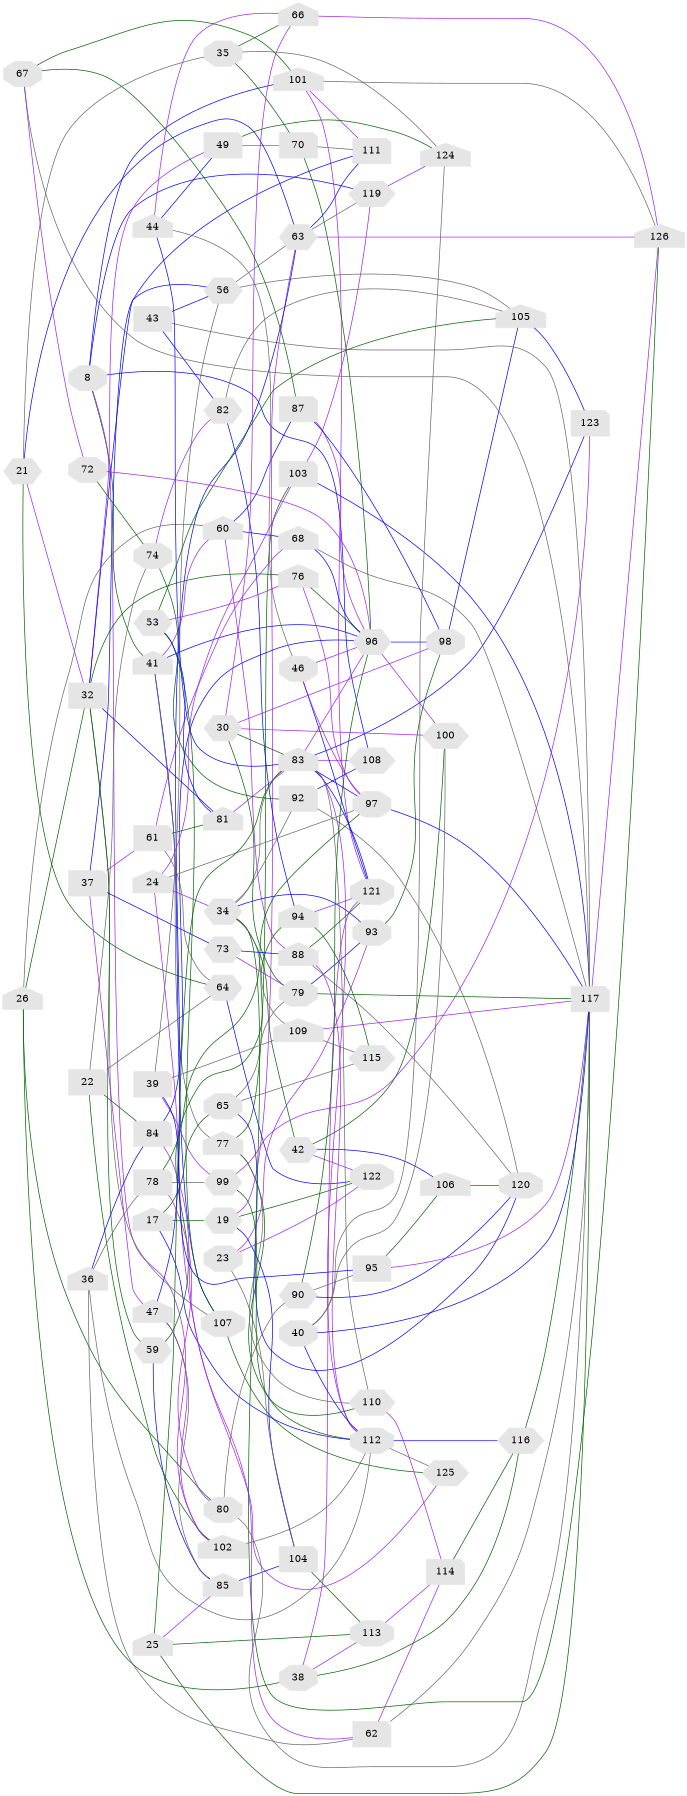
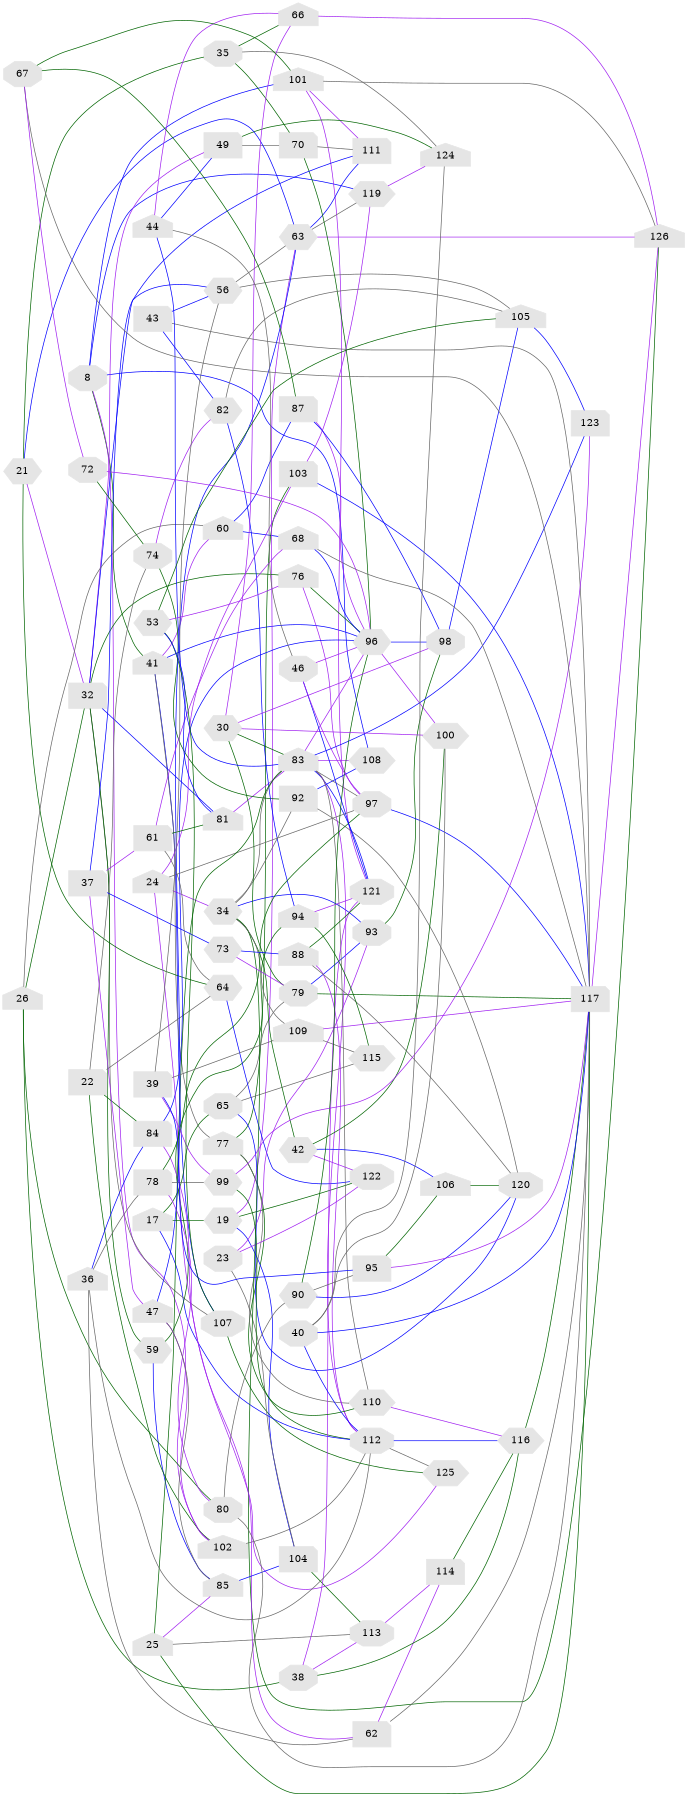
  graph {
    rankdir=LR
    node [color=gray90 shape=house style=filled]
    edge [color=purple]
    8 [shape=octagon super="+3"]
    41 [super="+2"]
    101 [super="+16"]
    102
    108 [shape=hexagon]
    119 [shape=hexagon]
    60 [super="+50"]
    107 [shape=octagon]
    77
    96 [shape=hexagon super="+13+57+48"]
    126 [super="+91+28"]
    111 [shape=note]
    121 [shape=octagon super="+86+118"]
    112 [shape=octagon super="+10+31+55"]
    124
    19 [shape=hexagon]
    17
    65 [shape=octagon]
    63 [shape=hexagon super="+58"]
    104 [shape=note]
    122 [shape=octagon]
    79 [shape=octagon]
    115 [shape=hexagon]
    120 [shape=octagon]
    116 [shape=hexagon super="+45"]
    125 [shape=hexagon]
    113 [shape=octagon]
    32 [shape=note super="+11+20"]
    49 [shape=note]
    59 [shape=hexagon]
    76
    81
    56 [shape=hexagon]
    21 [shape=hexagon]
    35 [shape=octagon]
    64 [shape=hexagon]
    66
    70 [shape=note]
    22 [shape=note]
    74 [shape=octagon]
    84 [shape=note]
    92 [shape=note]
    82 [shape=hexagon]
    23 [shape=octagon]
    93 [shape=octagon]
    98 [shape=octagon]
    34 [shape=hexagon super="+14+27"]
    83 [super="+54+52"]
    42 [shape=hexagon]
    109
    24
    62 [shape=note]
    97 [shape=octagon super="+75+29"]
    103 [shape=note]
    117 [shape=note super="+89+69"]
    114 [shape=note]
    110 [shape=hexagon]
    123 [shape=note]
    25
    85
    26
    38 [shape=octagon]
    80 [shape=octagon]
    68
    87 [shape=note]
    88 [super="+15"]
    90 [shape=hexagon]
    30 [shape=hexagon]
    100 [shape=hexagon]
    105 [super="+33"]
    43 [shape=note]
    94
    106
    36
    78 [shape=note]
    99 [shape=hexagon]
    37 [shape=note]
    47
    61 [shape=note]
    73 [shape=hexagon]
    39 [shape=note]
    95 [shape=note]
    40 [shape=octagon]
    44
    46 [shape=octagon]
    53 [shape=hexagon]
    72 [shape=octagon]
    67 [shape=octagon]
    8 -- 41 [color=darkgreen]
    8 -- 101 [color=blue]
    8 -- 102
    8 -- 108 [color=blue weight=2]
    8 -- 119 [color=blue]
    41 -- 60 [weight=2]
    41 -- 107 [color=blue]
    41 -- 77 [color=gray40]
    41 -- 96 [color=blue]
    101 -- 126 [color=gray40 weight=2]
    101 -- 111
    101 -- 121
    102 -- 112 [color=gray40]
    119 -- 124
    60 -- 68 [color=blue]
    60 -- 87 [color=blue]
-   60 -- 88
    107 -- 125 [color=darkgreen]
    77 -- 112 [color=darkgreen]
    77 -- 103 [color=darkgreen]
    77 -- 110 [color=gray40]
    96 -- 98 [color=blue]
    96 -- 100
    112 -- 116 [color=blue weight=2]
    112 -- 125 [color=gray40 weight=2]
    19 -- 63
    19 -- 104 [color=blue]
    19 -- 122 [color=darkgreen]
    17 -- 112 [color=blue weight=2]
    17 -- 19 [color=darkgreen]
    17 -- 65 [color=darkgreen]
    65 -- 79 [color=gray40]
    65 -- 115 [color=gray40]
    65 -- 120 [color=blue]
    63 -- 119 [color=gray40]
    63 -- 126 [weight=2]
    63 -- 111 [color=blue]
    104 -- 113 [color=darkgreen]
    79 -- 93 [color=blue]
    79 -- 117 [color=darkgreen]
    116 -- 117 [color=darkgreen weight=2]
    113 -- 114
    32 -- 107 [color=gray40]
    32 -- 49
    32 -- 59 [color=darkgreen]
    32 -- 76 [color=darkgreen]
    32 -- 81 [color=blue]
    32 -- 56 [color=blue]
    49 -- 124 [color=darkgreen]
    49 -- 70 [color=gray40]
    59 -- 85 [color=blue]
    59 -- 94 [color=darkgreen]
    76 -- 96 [color=darkgreen]
    76 -- 97
    81 -- 83
    56 -- 63 [color=gray40]
    56 -- 105 [color=gray40]
    21 -- 63 [color=blue]
    21 -- 32
-   21 -- 35 [color=gray40]
+   21 -- 35 [color=darkgreen]
    21 -- 64 [color=darkgreen]
    35 -- 124 [color=gray40]
    35 -- 66 [color=darkgreen]
    35 -- 70 [color=darkgreen]
    64 -- 122 [color=blue]
    66 -- 126
    70 -- 96 [color=darkgreen]
    70 -- 111 [color=gray40]
    22 -- 102 [color=darkgreen]
    22 -- 64 [color=gray40]
    22 -- 74 [color=gray40]
    22 -- 84 [color=darkgreen]
    74 -- 92 [color=darkgreen]
    74 -- 82
    84 -- 96 [color=blue]
    84 -- 125
    92 -- 108 [color=blue]
    92 -- 120 [color=gray40]
    82 -- 105 [color=gray40]
    82 -- 94 [color=blue]
    23 -- 104 [color=gray40]
    23 -- 122
    23 -- 93
    93 -- 98 [color=darkgreen]
    98 -- 105 [color=blue]
    34 -- 126 [color=darkgreen weight=2]
    34 -- 92 [color=gray40]
    34 -- 93 [color=blue]
    34 -- 83 [color=gray40]
    34 -- 42 [color=darkgreen]
    34 -- 109 [color=gray40]
    83 -- 108
    83 -- 96
    83 -- 121 [color=blue weight=2]
    83 -- 112
-   83 -- 97 [color=blue weight=2]
+   83 -- 97 [color=gray40 weight=2]
    83 -- 110 [color=gray40]
    83 -- 123 [color=blue]
    42 -- 122
    42 -- 100 [color=darkgreen]
    42 -- 106 [color=blue]
    109 -- 115 [color=gray40]
    109 -- 117
    24 -- 34
    24 -- 62
    24 -- 97 [color=gray40]
    24 -- 103
    62 -- 117 [color=gray40]
    62 -- 114
    97 -- 117 [color=blue weight=2]
    103 -- 119
    103 -- 117 [color=blue]
    117 -- 126
    114 -- 116 [color=darkgreen]
-   110 -- 114
-   25 -- 113 [color=darkgreen]
+   110 -- 116
+   25 -- 113 [color=gray40]
    25 -- 83 [color=darkgreen]
    25 -- 117 [color=darkgreen]
    25 -- 85
    85 -- 104 [color=blue]
    26 -- 60 [color=gray40]
    26 -- 32 [color=darkgreen]
    26 -- 38 [color=darkgreen]
    26 -- 80 [color=darkgreen]
    38 -- 121
    38 -- 116 [color=darkgreen]
    38 -- 113
    80 -- 117 [color=gray40]
    80 -- 90 [color=gray40]
    68 -- 96 [color=blue]
    68 -- 117 [color=gray40]
    87 -- 96
    87 -- 98 [color=blue]
    88 -- 121 [color=darkgreen weight=2]
    88 -- 112
    88 -- 120 [color=gray40]
    90 -- 96 [color=darkgreen]
    90 -- 120 [color=blue]
    90 -- 95 [color=gray40]
    30 -- 79 [color=darkgreen]
    30 -- 66
    30 -- 98
    30 -- 83 [color=darkgreen]
    30 -- 100
    105 -- 123 [color=blue weight=2]
    43 -- 56 [color=blue]
    43 -- 82 [color=blue]
    43 -- 117 [color=gray40]
    94 -- 121
    94 -- 115 [color=darkgreen]
    106 -- 120 [color=darkgreen]
    36 -- 112 [color=gray40]
    36 -- 84 [color=blue]
    36 -- 62 [color=gray40]
    36 -- 78 [color=gray40]
    78 -- 97 [color=darkgreen]
    78 -- 80
    78 -- 99 [color=gray40]
    99 -- 110 [color=darkgreen]
    99 -- 123
    37 -- 111 [color=blue]
    37 -- 47
    37 -- 61
    37 -- 73 [color=blue]
    47 -- 102
    47 -- 63 [color=blue]
    47 -- 85 [color=gray40]
    61 -- 81 [color=darkgreen]
    61 -- 64 [color=gray40]
    61 -- 68
    73 -- 79
    73 -- 88 [color=blue]
    39 -- 56 [color=gray40]
    39 -- 109 [color=gray40]
    39 -- 99
    39 -- 95 [color=blue]
    95 -- 117
    95 -- 106 [color=darkgreen]
    40 -- 112 [color=blue]
    40 -- 124 [color=gray40]
    40 -- 117 [color=blue]
    40 -- 100 [color=gray40]
    44 -- 49 [color=blue]
    44 -- 66
    44 -- 83 [color=blue]
    44 -- 46 [color=gray40]
    46 -- 96
    46 -- 121 [color=blue]
    46 -- 97
    53 -- 107 [color=darkgreen]
    53 -- 76
    53 -- 81 [color=blue]
    53 -- 105 [color=darkgreen]
    72 -- 96
    72 -- 74 [color=darkgreen]
    67 -- 101 [color=darkgreen]
    67 -- 117 [color=gray40]
    67 -- 87 [color=darkgreen]
    67 -- 72
  }
